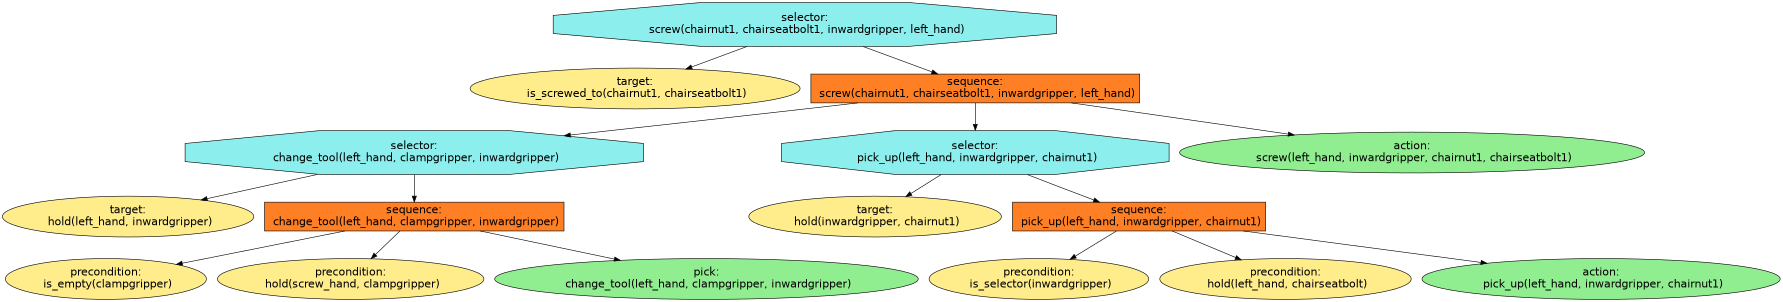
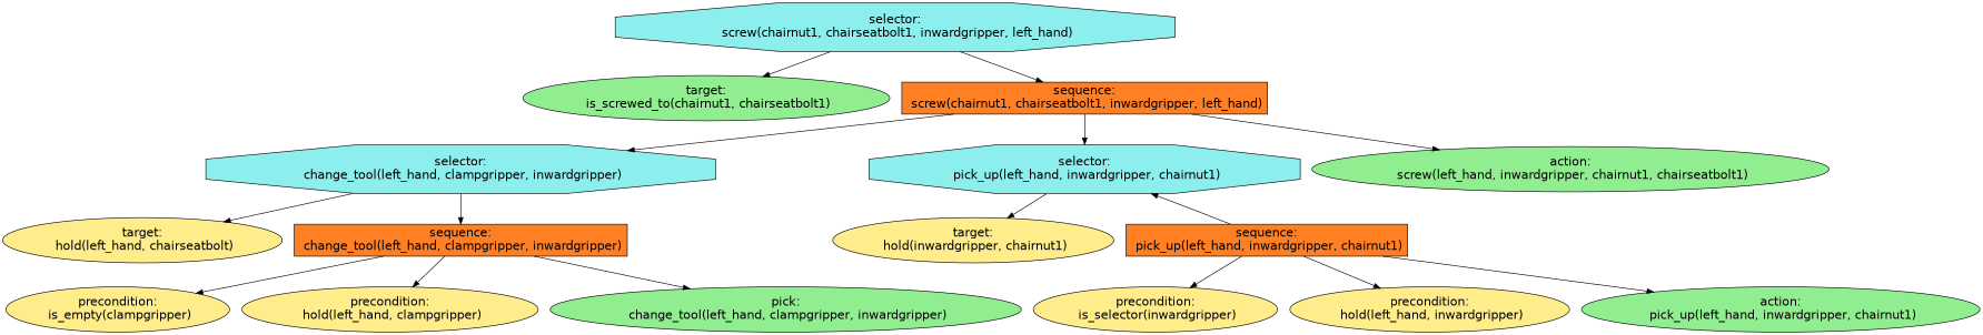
  digraph {
    fontname="DejaVu Sans"
    ordering=out
    node [fillcolor=lightgoldenrod1 fontcolor=black fontname="DejaVu Sans" fontsize=18 shape=ellipse style=filled]
    edge [fontname="DejaVu Sans"]
    n1 [fillcolor=darkslategray2 label="selector:\n screw(chairnut1, chairseatbolt1, inwardgripper, left_hand)" shape=octagon]
-   n2 [label="target:\n is_screwed_to(chairnut1, chairseatbolt1)"]
+   n2 [fillcolor=lightgreen label="target:\n is_screwed_to(chairnut1, chairseatbolt1)"]
    n3 [fillcolor=chocolate1 label="sequence:\n screw(chairnut1, chairseatbolt1, inwardgripper, left_hand)" shape=box]
    n4 [fillcolor=darkslategray2 label="selector:\n change_tool(left_hand, clampgripper, inwardgripper)" shape=octagon]
    n5 [fillcolor=darkslategray2 label="selector:\n pick_up(left_hand, inwardgripper, chairnut1)" shape=octagon]
    n6 [fillcolor=lightgreen label="action:\n screw(left_hand, inwardgripper, chairnut1, chairseatbolt1)"]
-   n7 [label="target:\n hold(left_hand, inwardgripper)"]
+   n7 [label="target:\n hold(left_hand, chairseatbolt)"]
    n8 [fillcolor=chocolate1 label="sequence:\n change_tool(left_hand, clampgripper, inwardgripper)" shape=box]
    n9 [label="target:\n hold(inwardgripper, chairnut1)"]
    n10 [fillcolor=chocolate1 label="sequence:\n pick_up(left_hand, inwardgripper, chairnut1)" shape=box]
    n11 [label="precondition:\n is_empty(clampgripper)"]
-   n12 [label="precondition:\n hold(screw_hand, clampgripper)"]
+   n12 [label="precondition:\n hold(left_hand, clampgripper)"]
    n13 [fillcolor=lightgreen label="pick:\n change_tool(left_hand, clampgripper, inwardgripper)"]
    n14 [label="precondition:\n is_selector(inwardgripper)"]
-   n15 [label="precondition:\n hold(left_hand, chairseatbolt)"]
+   n15 [label="precondition:\n hold(left_hand, inwardgripper)"]
    n16 [fillcolor=lightgreen label="action:\n pick_up(left_hand, inwardgripper, chairnut1)"]
    n1 -> n2
    n1 -> n3
    n3 -> n4
    n3 -> n5
    n3 -> n6
    n4 -> n7
    n4 -> n8
    n5 -> n9
-   n5 -> n10
+   n10 -> n5
    n8 -> n11
    n8 -> n12
    n8 -> n13
    n10 -> n14
    n10 -> n15
    n10 -> n16
  }
